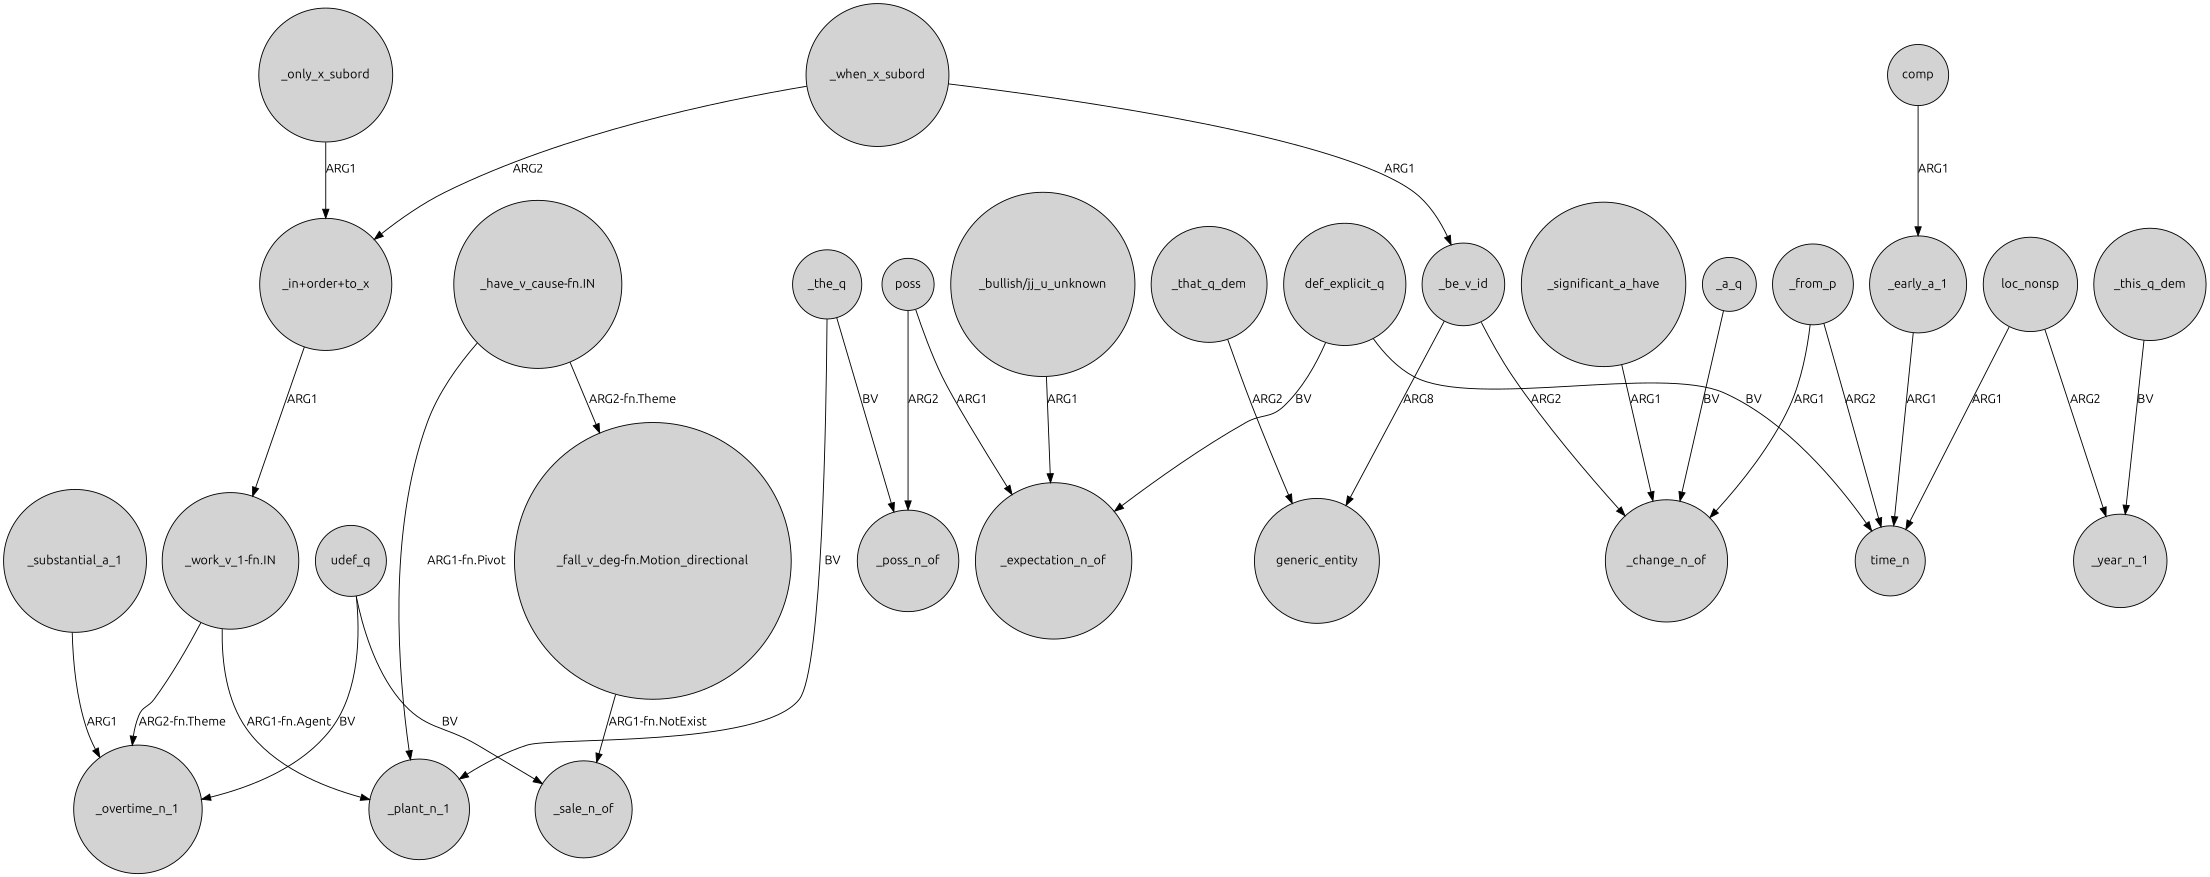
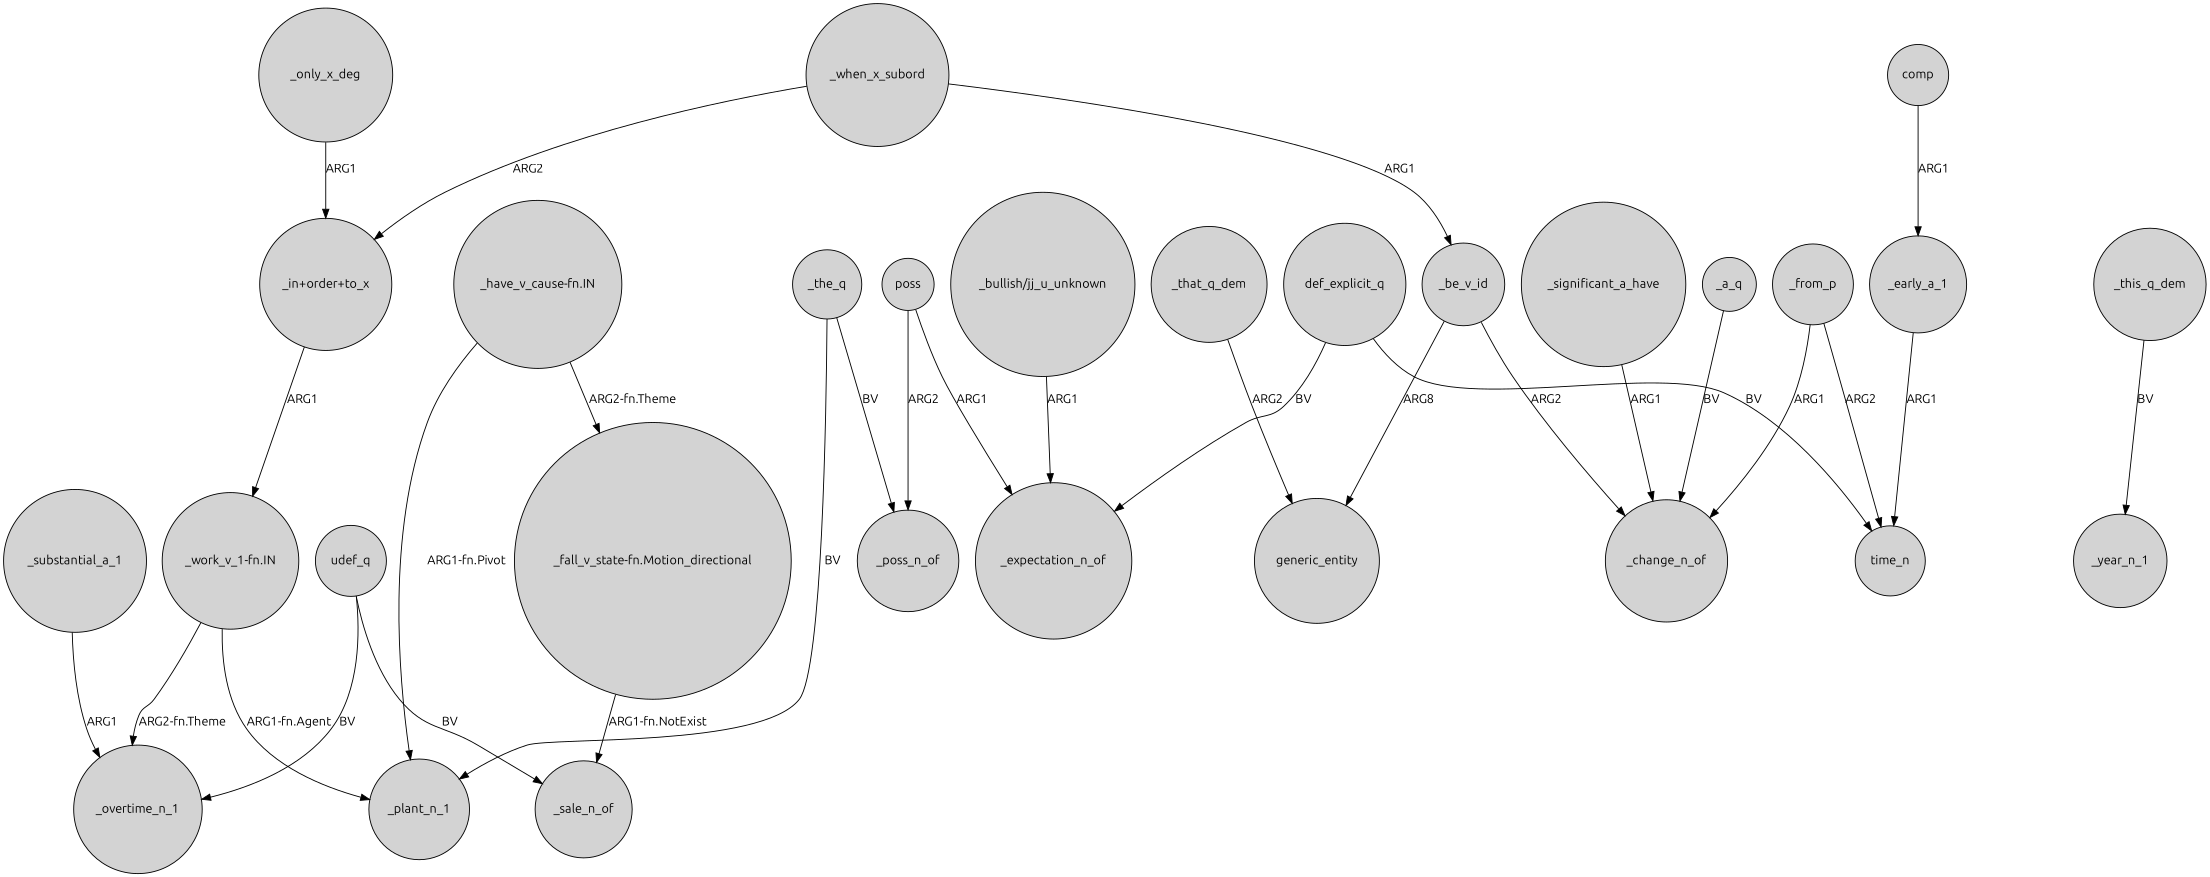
  digraph {
    fontname=Ubuntu
    node [fontname=Ubuntu shape=circle style=filled]
    edge [fontname=Ubuntu]
    "_in+order+to_x"
    "_work_v_1-fn.IN"
    _plant_n_1
    _overtime_n_1
    "_have_v_cause-fn.IN"
-   "_fall_v_state-fn.Motion_directional" [label="_fall_v_deg-fn.Motion_directional"]
+   "_fall_v_state-fn.Motion_directional"
    poss
    _expectation_n_of
    n9 [label=_poss_n_of]
    _that_q_dem
    generic_entity
    def_explicit_q
    time_n
    _the_q
    _sale_n_of
    _substantial_a_1
    _be_v_id
    _change_n_of
    _from_p
-   loc_nonsp
    _year_n_1
-   _only_x_deg [label=_only_x_subord]
+   _only_x_deg
    udef_q
    _early_a_1
    _when_x_subord
    "_bullish/jj_u_unknown"
    _a_q
    comp
    n29 [label=_significant_a_have]
    _this_q_dem
    "_in+order+to_x" -> "_work_v_1-fn.IN" [label=ARG1]
    "_work_v_1-fn.IN" -> _plant_n_1 [label="ARG1-fn.Agent"]
    "_work_v_1-fn.IN" -> _overtime_n_1 [label="ARG2-fn.Theme"]
    "_have_v_cause-fn.IN" -> _plant_n_1 [label="ARG1-fn.Pivot"]
    "_have_v_cause-fn.IN" -> "_fall_v_state-fn.Motion_directional" [label="ARG2-fn.Theme"]
    "_fall_v_state-fn.Motion_directional" -> _sale_n_of [label="ARG1-fn.NotExist"]
    poss -> _expectation_n_of [label=ARG1]
    poss -> n9 [label=ARG2]
    _that_q_dem -> generic_entity [label=ARG2]
    def_explicit_q -> _expectation_n_of [label=BV]
    def_explicit_q -> time_n [label=BV]
    _the_q -> _plant_n_1 [label=BV]
    _the_q -> n9 [label=BV]
    _substantial_a_1 -> _overtime_n_1 [label=ARG1]
    _be_v_id -> generic_entity [label=ARG8]
    _be_v_id -> _change_n_of [label=ARG2]
    _from_p -> time_n [label=ARG2]
    _from_p -> _change_n_of [label=ARG1]
-   loc_nonsp -> time_n [label=ARG1]
-   loc_nonsp -> _year_n_1 [label=ARG2]
    _only_x_deg -> "_in+order+to_x" [label=ARG1]
    udef_q -> _overtime_n_1 [label=BV]
    udef_q -> _sale_n_of [label=BV]
    _early_a_1 -> time_n [label=ARG1]
    _when_x_subord -> "_in+order+to_x" [label=ARG2]
    _when_x_subord -> _be_v_id [label=ARG1]
    "_bullish/jj_u_unknown" -> _expectation_n_of [label=ARG1]
    _a_q -> _change_n_of [label=BV]
    comp -> _early_a_1 [label=ARG1]
    n29 -> _change_n_of [label=ARG1]
    _this_q_dem -> _year_n_1 [label=BV]
  }
